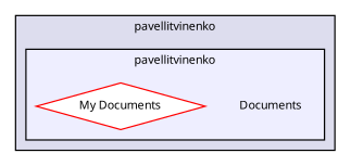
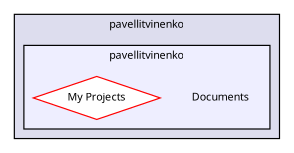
  digraph {
    compound=true
    node [fontname=LucidaGrande fontsize=9]
    n1 [label=Documents shape=plaintext color=darkgreen]
-   n2 [color=red fillcolor=white label="My Documents" shape=diamond style=filled]
+   n2 [color=red fillcolor=white label="My Projects" shape=diamond style=filled]
    subgraph cluster_1 {
      bgcolor="#ddddee"
      fontname=LucidaGrande
      fontsize=9
      label=pavellitvinenko
      pencolor=black
      subgraph cluster_2 {
        bgcolor="#eeeeff"
        fontname=LucidaGrande
        fontsize=9
        pencolor=black
        n1
        n2
      }
    }
  }
